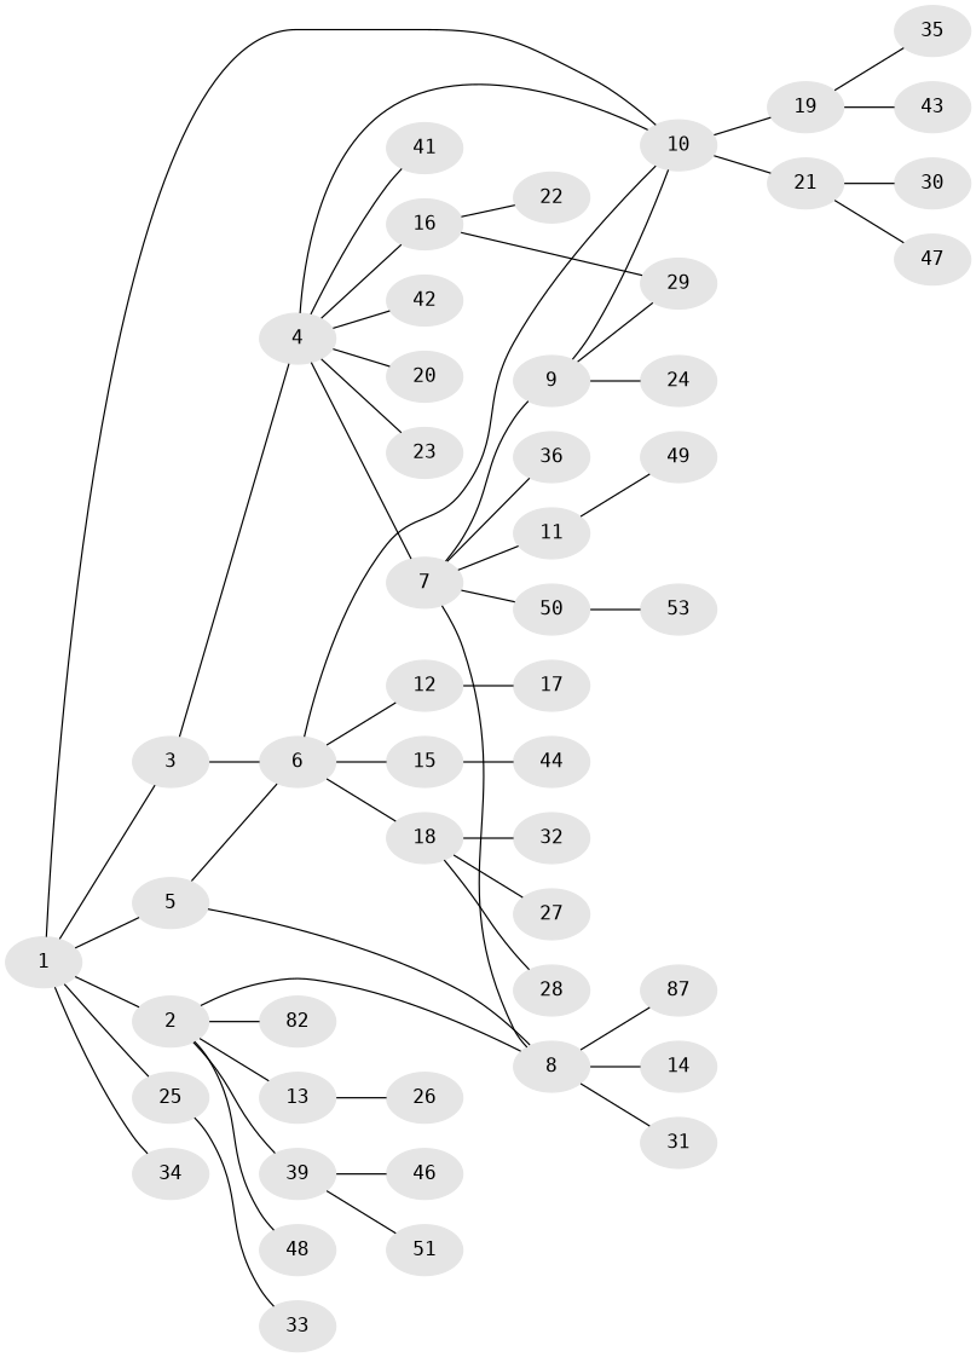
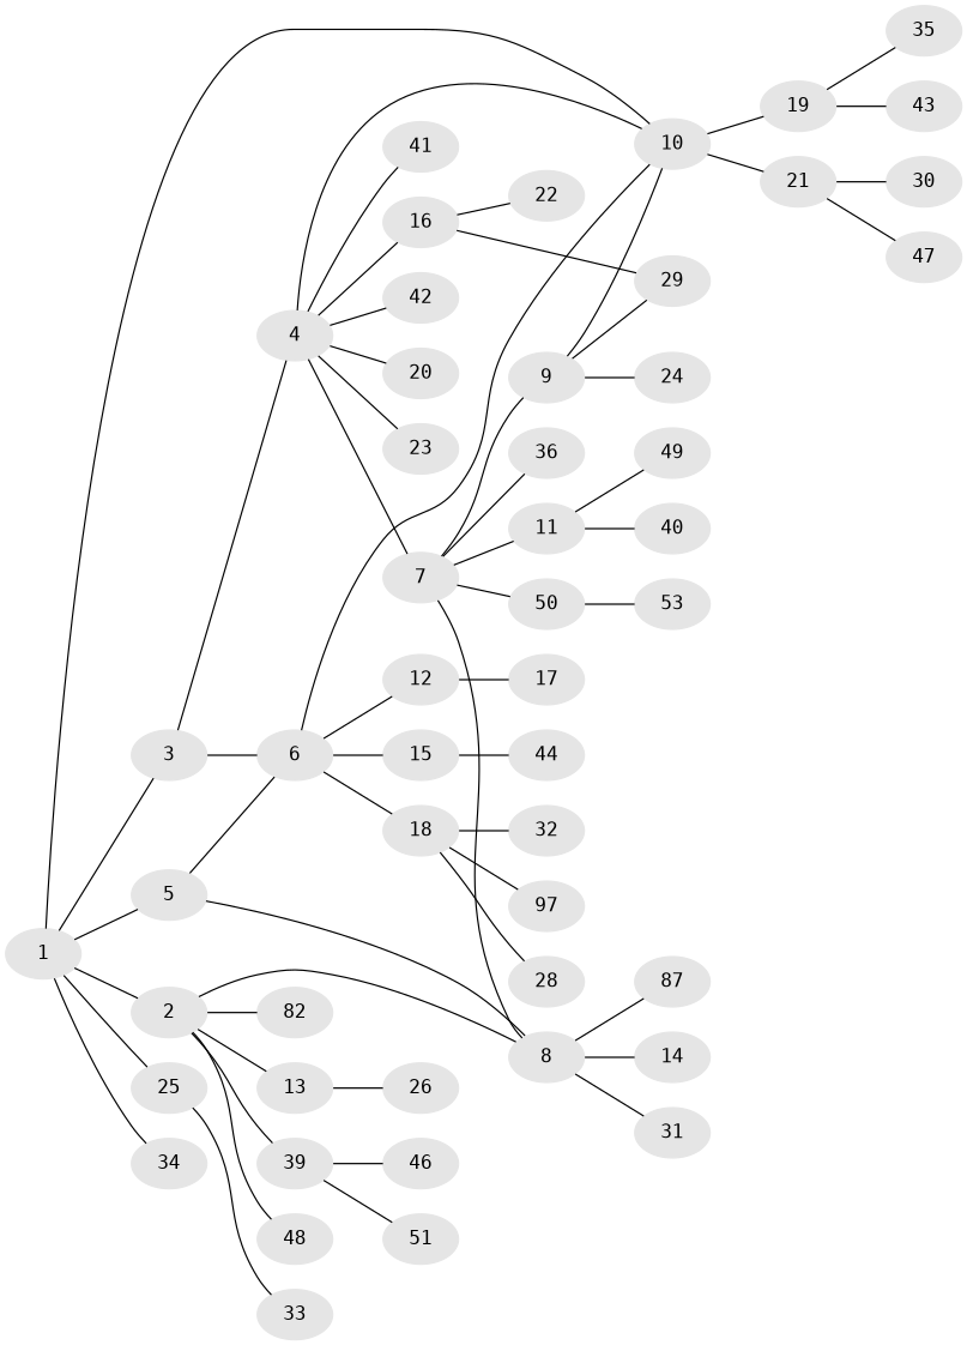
  graph {
    fontname="DejaVu Sans Mono"
    rankdir=LR
    node [color=gray90 fontname="DejaVu Sans Mono" style=filled]
    edge [fontname="DejaVu Sans Mono"]
    1
    2
    3
    5
    10
    25
    34
    8
    13
    39
    48
    n12 [label=82]
    4
    6
    19
    21
    33
    14
    31
    n20 [label=87]
    26
    46
    51
    7
    16
    20
    23
    41
    42
    12
    15
    18
    9
    11
    36
    50
    29
    22
    17
    44
-   27
+   27 [label=97]
    28
    32
    24
+   40
    49
    53
    35
    43
    30
    47
    1 -- 2
    1 -- 3
    1 -- 5
    1 -- 10
    1 -- 25
    1 -- 34
    2 -- 8
    2 -- 13
    2 -- 39
    2 -- 48
    2 -- n12
    3 -- 4
    3 -- 6
    5 -- 8
    5 -- 6
    10 -- 19
    10 -- 21
    25 -- 33
    8 -- 14
    8 -- 31
    8 -- n20
    13 -- 26
    39 -- 46
    39 -- 51
    4 -- 10
    4 -- 7
    4 -- 16
    4 -- 20
    4 -- 23
    4 -- 41
    4 -- 42
    6 -- 10
    6 -- 12
    6 -- 15
    6 -- 18
    19 -- 35
    19 -- 43
    21 -- 30
    21 -- 47
    7 -- 8
    7 -- 9
    7 -- 11
    7 -- 36
    7 -- 50
    16 -- 29
    16 -- 22
    12 -- 17
    15 -- 44
    18 -- 27
    18 -- 28
    18 -- 32
    9 -- 10
    9 -- 29
    9 -- 24
+   11 -- 40
    11 -- 49
    50 -- 53
  }
